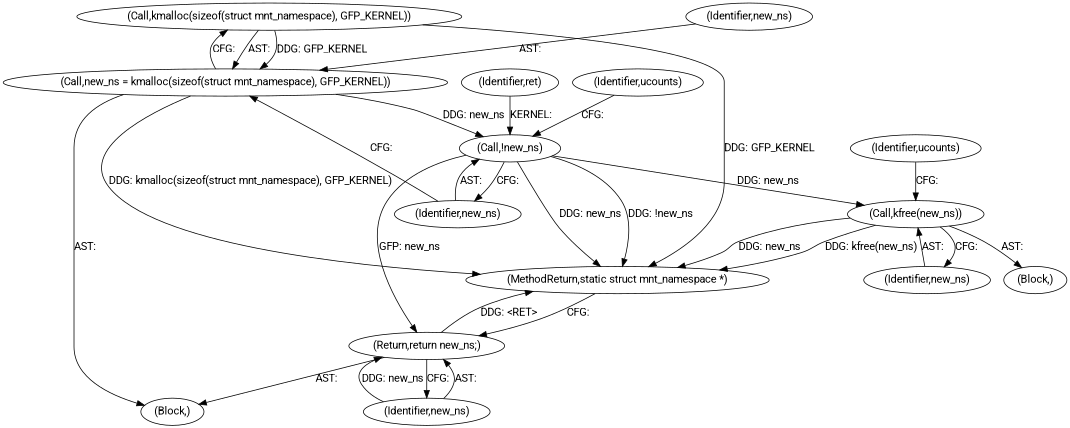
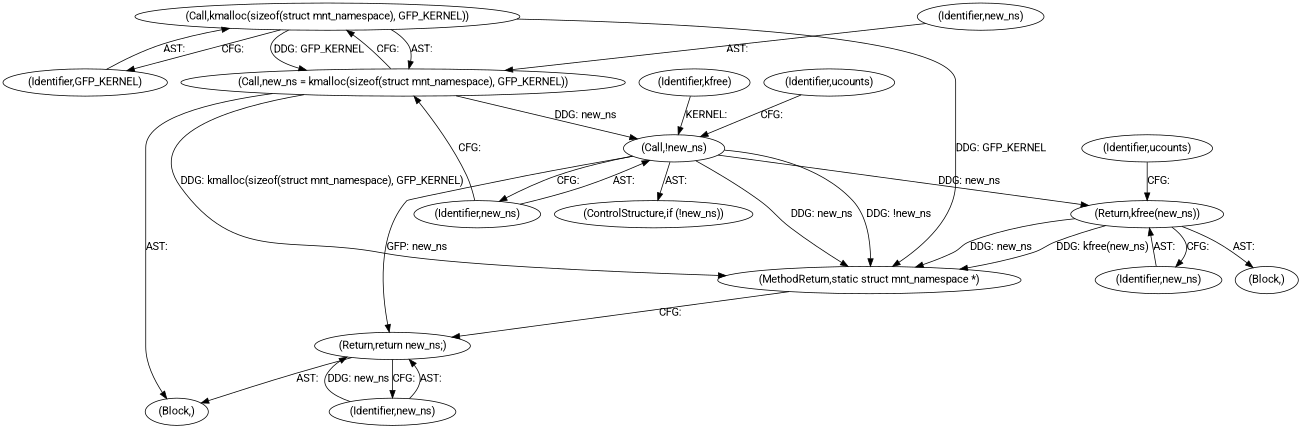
  digraph {
    fontname=Roboto
    node [fontname=Roboto]
    edge [fontname=Roboto]
    n1 [label="(Call,kmalloc(sizeof(struct mnt_namespace), GFP_KERNEL))"]
    n2 [label="(Call,new_ns = kmalloc(sizeof(struct mnt_namespace), GFP_KERNEL))"]
+   n3 [label="(Identifier,GFP_KERNEL)"]
    n4 [label="(MethodReturn,static struct mnt_namespace *)"]
    n5 [label="(Call,!new_ns)"]
    n6 [label="(Block,)"]
    n7 [label="(Return,return new_ns;)"]
-   n8 [label="(Call,kfree(new_ns))"]
+   n8 [label="(Return,kfree(new_ns))"]
    n9 [label="(Identifier,new_ns)"]
+   n10 [label="(ControlStructure,if (!new_ns))"]
    n11 [label="(Identifier,new_ns)"]
    n12 [label="(Block,)"]
    n13 [label="(Identifier,new_ns)"]
-   n14 [label="(Identifier,ret)"]
+   n14 [label="(Identifier,kfree)"]
    n15 [label="(Identifier,new_ns)"]
    n16 [label="(Identifier,ucounts)"]
    n17 [label="(Identifier,ucounts)"]
    n1 -> n2 [label="AST: "]
    n1 -> n2 [label="DDG: GFP_KERNEL"]
+   n1 -> n3 [label="CFG: "]
    n1 -> n4 [label="DDG: GFP_KERNEL"]
    n2 -> n1 [label="CFG: "]
    n2 -> n4 [label="DDG: kmalloc(sizeof(struct mnt_namespace), GFP_KERNEL)"]
    n2 -> n5 [label="DDG: new_ns"]
    n2 -> n6 [label="AST: "]
+   n3 -> n1 [label="AST: "]
    n4 -> n7 [label="CFG: "]
    n5 -> n4 [label="DDG: new_ns"]
    n5 -> n4 [label="DDG: !new_ns"]
    n5 -> n7 [label="GFP: new_ns"]
    n5 -> n8 [label="DDG: new_ns"]
    n5 -> n9 [label="CFG: "]
-   n7 -> n4 [label="DDG: <RET>"]
+   n5 -> n10 [label="AST: "]
    n7 -> n6 [label="AST: "]
    n7 -> n13 [label="CFG: "]
    n8 -> n4 [label="DDG: new_ns"]
    n8 -> n4 [label="DDG: kfree(new_ns)"]
    n8 -> n11 [label="CFG: "]
    n8 -> n12 [label="AST: "]
    n9 -> n2 [label="CFG: "]
    n9 -> n5 [label="AST: "]
    n11 -> n8 [label="AST: "]
    n13 -> n7 [label="AST: "]
    n13 -> n7 [label="DDG: new_ns"]
    n14 -> n5 [label="KERNEL: "]
    n15 -> n2 [label="AST: "]
    n16 -> n5 [label="CFG: "]
    n17 -> n8 [label="CFG: "]
  }
